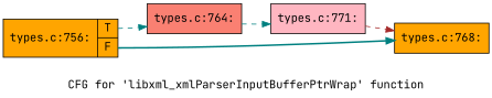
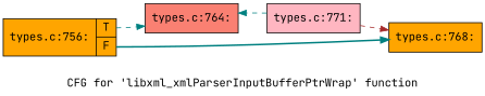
  digraph {
    fontname="JetBrains Mono"
    label="CFG for 'libxml_xmlParserInputBufferPtrWrap' function"
    rankdir=LR
    node [fillcolor=orange fontname="JetBrains Mono" shape=record style=filled]
    edge [color=teal fontname="JetBrains Mono" style=dashed]
    n1 [label="{types.c:756:|{<s0>T|<s1>F}}"]
    n2 [fillcolor=salmon label="{types.c:764:}"]
    n3 [label="{types.c:768:}"]
    n4 [fillcolor=lightpink label="{types.c:771:}"]
    n1 -> n2 [tailport=s0]
    n1 -> n3 [style=bold tailport=s1]
-   n2 -> n4
+   n4 -> n2
    n4 -> n3 [color=brown]
  }
